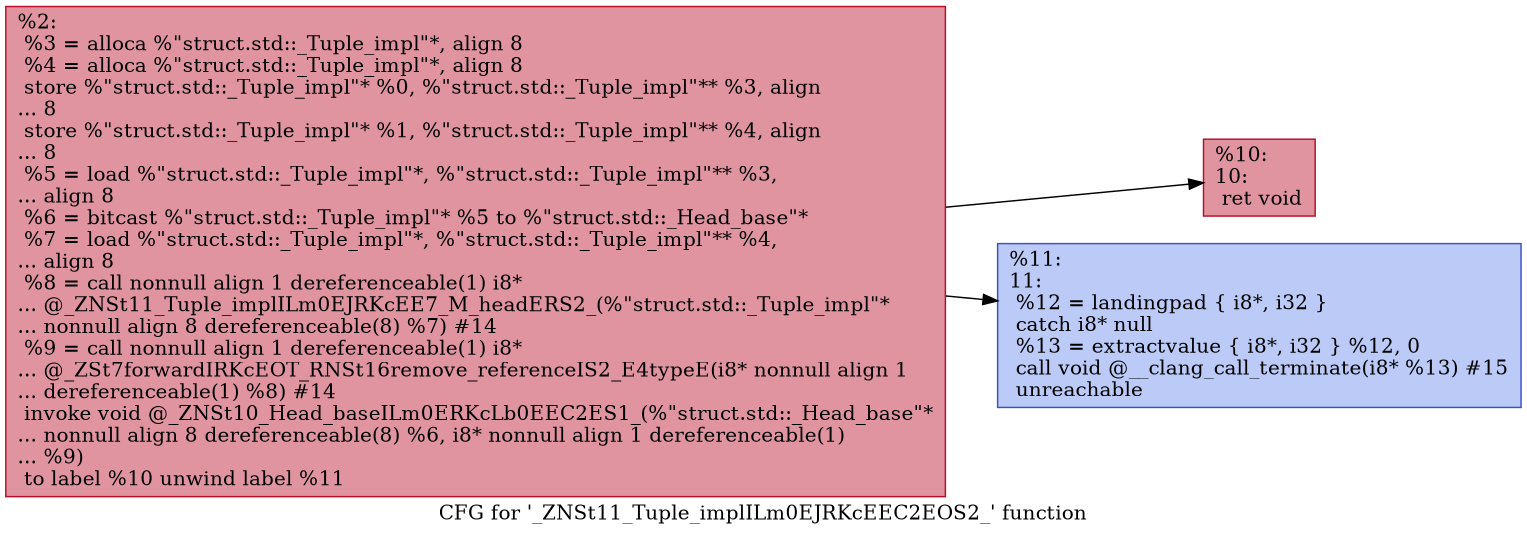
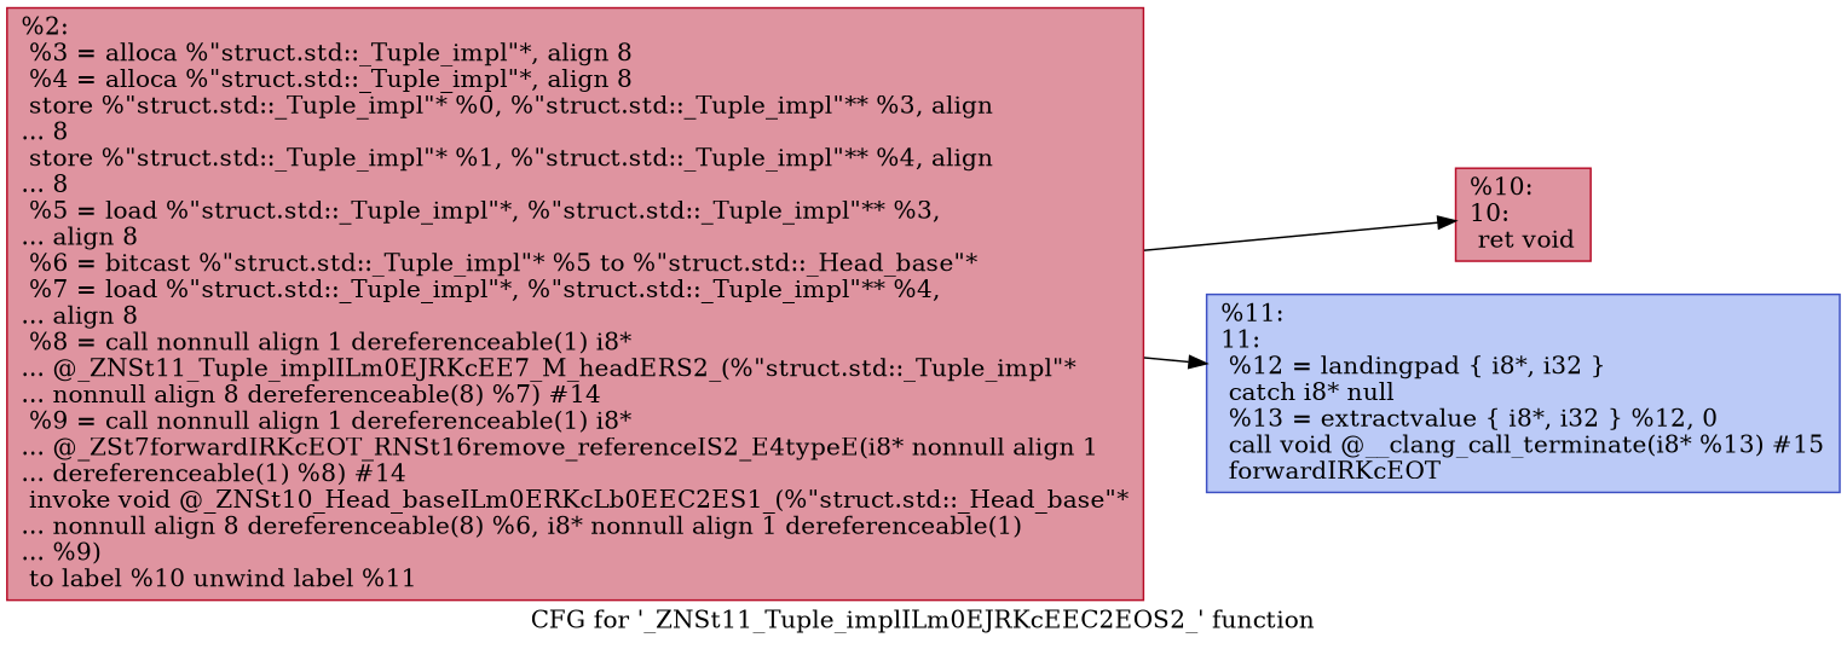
  digraph {
    label="CFG for '_ZNSt11_Tuple_implILm0EJRKcEEC2EOS2_' function"
    rankdir=LR
    node [color="#b70d28ff" fillcolor="#b70d2870" shape=record style=filled]
    n1 [label="{%2:\l  %3 = alloca %\"struct.std::_Tuple_impl\"*, align 8\l  %4 = alloca %\"struct.std::_Tuple_impl\"*, align 8\l  store %\"struct.std::_Tuple_impl\"* %0, %\"struct.std::_Tuple_impl\"** %3, align\l... 8\l  store %\"struct.std::_Tuple_impl\"* %1, %\"struct.std::_Tuple_impl\"** %4, align\l... 8\l  %5 = load %\"struct.std::_Tuple_impl\"*, %\"struct.std::_Tuple_impl\"** %3,\l... align 8\l  %6 = bitcast %\"struct.std::_Tuple_impl\"* %5 to %\"struct.std::_Head_base\"*\l  %7 = load %\"struct.std::_Tuple_impl\"*, %\"struct.std::_Tuple_impl\"** %4,\l... align 8\l  %8 = call nonnull align 1 dereferenceable(1) i8*\l... @_ZNSt11_Tuple_implILm0EJRKcEE7_M_headERS2_(%\"struct.std::_Tuple_impl\"*\l... nonnull align 8 dereferenceable(8) %7) #14\l  %9 = call nonnull align 1 dereferenceable(1) i8*\l... @_ZSt7forwardIRKcEOT_RNSt16remove_referenceIS2_E4typeE(i8* nonnull align 1\l... dereferenceable(1) %8) #14\l  invoke void @_ZNSt10_Head_baseILm0ERKcLb0EEC2ES1_(%\"struct.std::_Head_base\"*\l... nonnull align 8 dereferenceable(8) %6, i8* nonnull align 1 dereferenceable(1)\l... %9)\l          to label %10 unwind label %11\l}"]
    n2 [label="{%10:\l10:                                               \l  ret void\l}"]
-   n3 [color="#3d50c3ff" fillcolor="#6687ed70" label="{%11:\l11:                                               \l  %12 = landingpad \{ i8*, i32 \}\l          catch i8* null\l  %13 = extractvalue \{ i8*, i32 \} %12, 0\l  call void @__clang_call_terminate(i8* %13) #15\l  unreachable\l}"]
+   n3 [color="#3d50c3ff" fillcolor="#6687ed70" label="{%11:\l11:                                               \l  %12 = landingpad \{ i8*, i32 \}\l          catch i8* null\l  %13 = extractvalue \{ i8*, i32 \} %12, 0\l  call void @__clang_call_terminate(i8* %13) #15\l  forwardIRKcEOT\l}"]
    n1 -> n2
    n1 -> n3
  }
